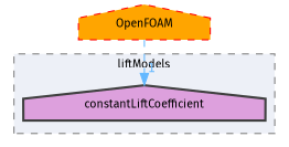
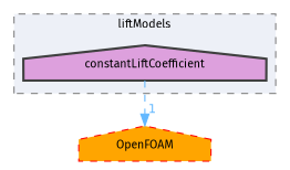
  digraph {
    compound=true
    fontname="Fira Sans"
    node [fontname="Fira Sans" fontsize=10 shape=house]
    n1 [color=grey25 fillcolor=plum height=0.2 label=constantLiftCoefficient style="filled,bold" width=0.4]
    n2 [color=red fillcolor=orange height=0.2 label=OpenFOAM style="filled,dashed" width=0.4]
    subgraph cluster_1 {
      bgcolor="#edf0f7"
      fontsize=10
      label=liftModels
      pencolor=grey50
      style="filled,dashed"
      n1
    }
-   n2 -> n1 [color=steelblue1 fontcolor=steelblue1 fontname="Fira Sans" fontsize=10 headlabel=1 labeldistance=1.5 labelfontname=Helvetica labelfontsize=10 style=dashed]
+   n1 -> n2 [color=steelblue1 fontcolor=steelblue1 fontname="Fira Sans" fontsize=10 headlabel=1 labeldistance=1.5 labelfontname=Helvetica labelfontsize=10 style=dashed]
  }
